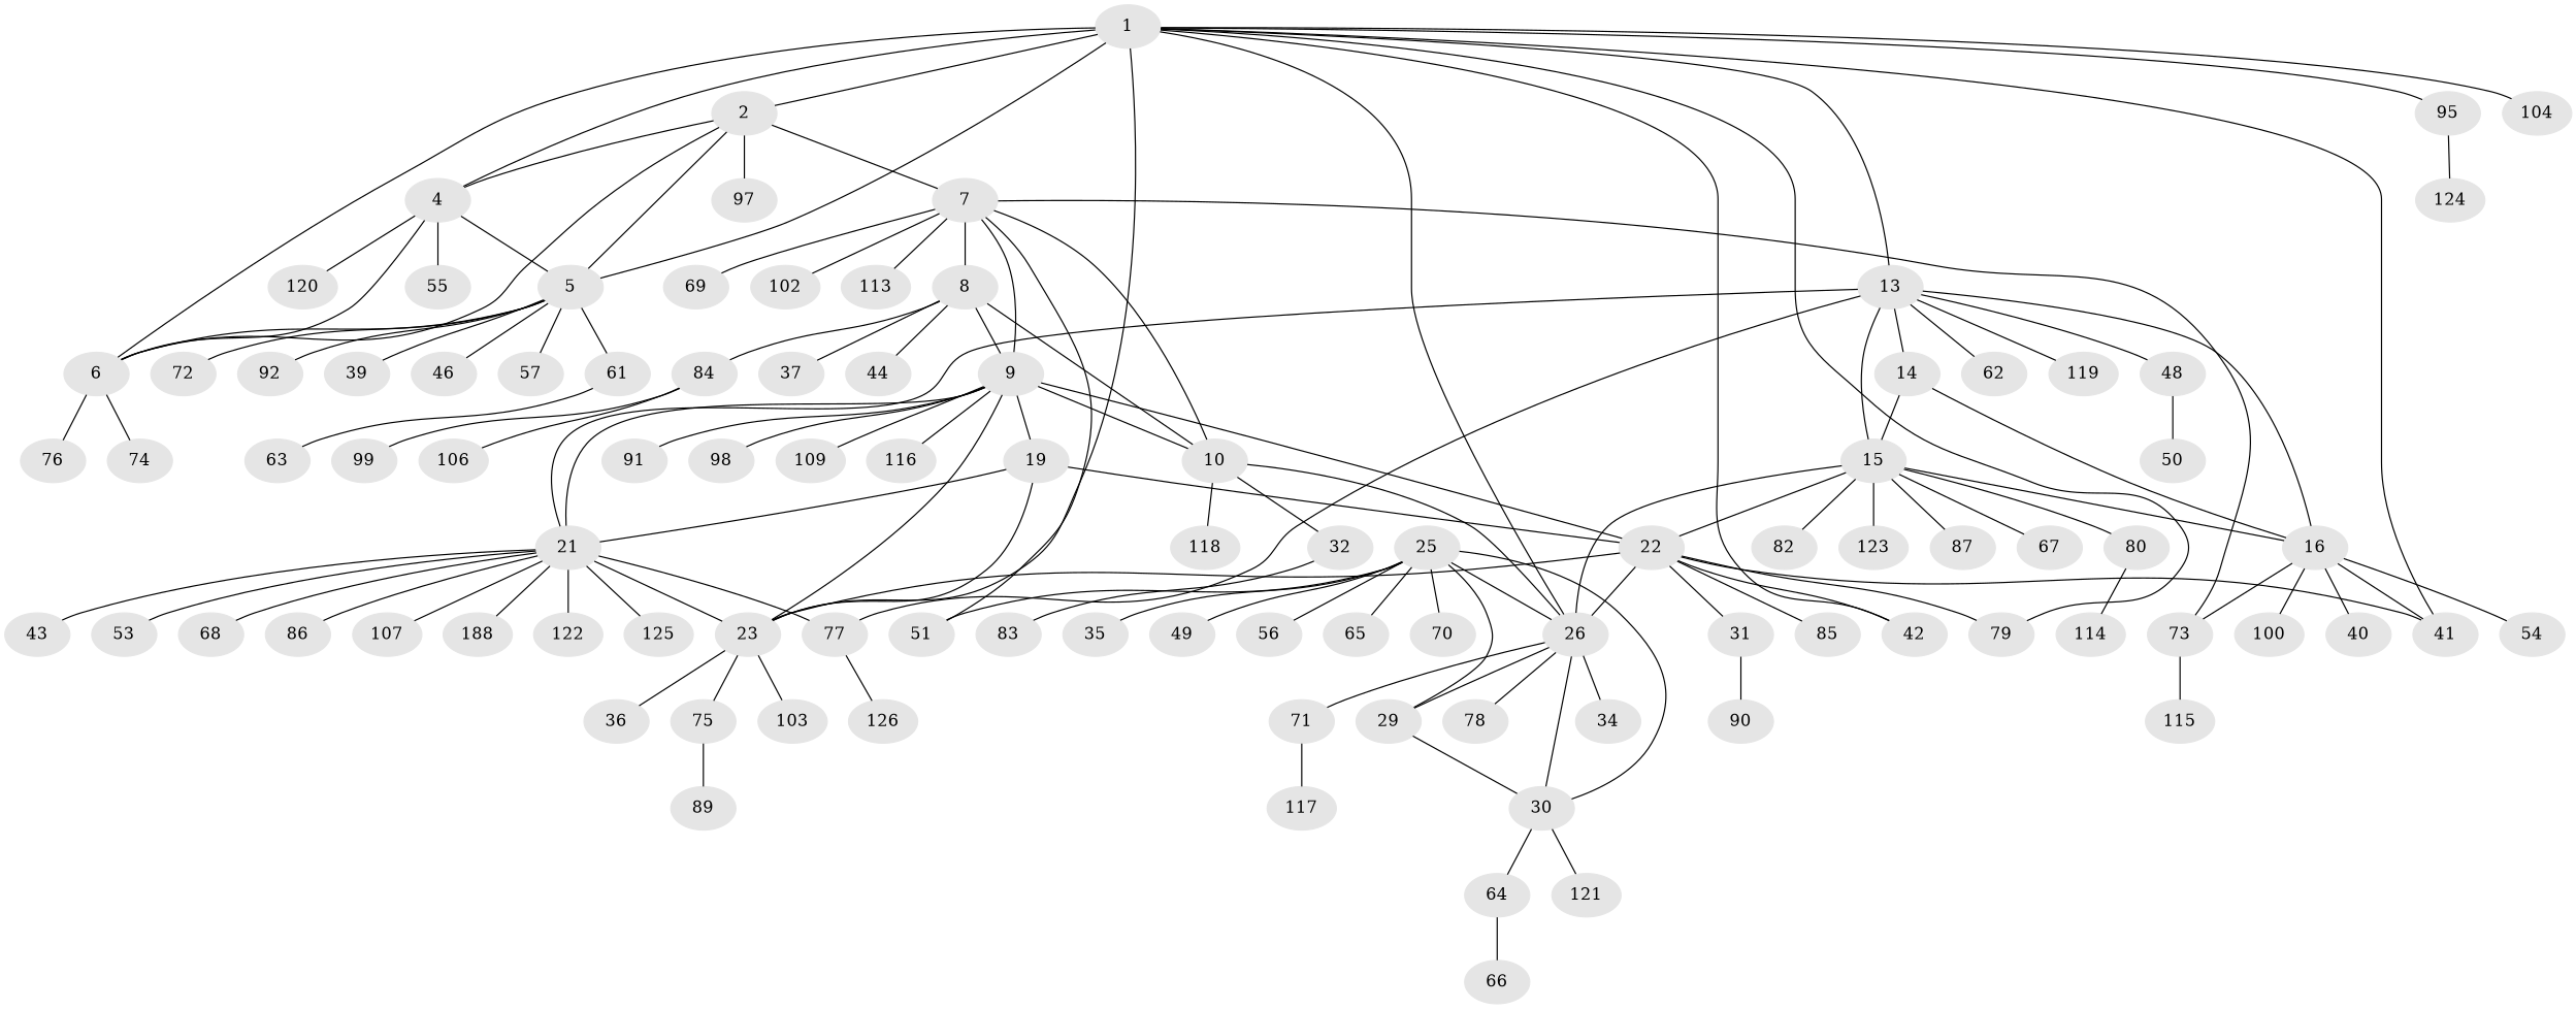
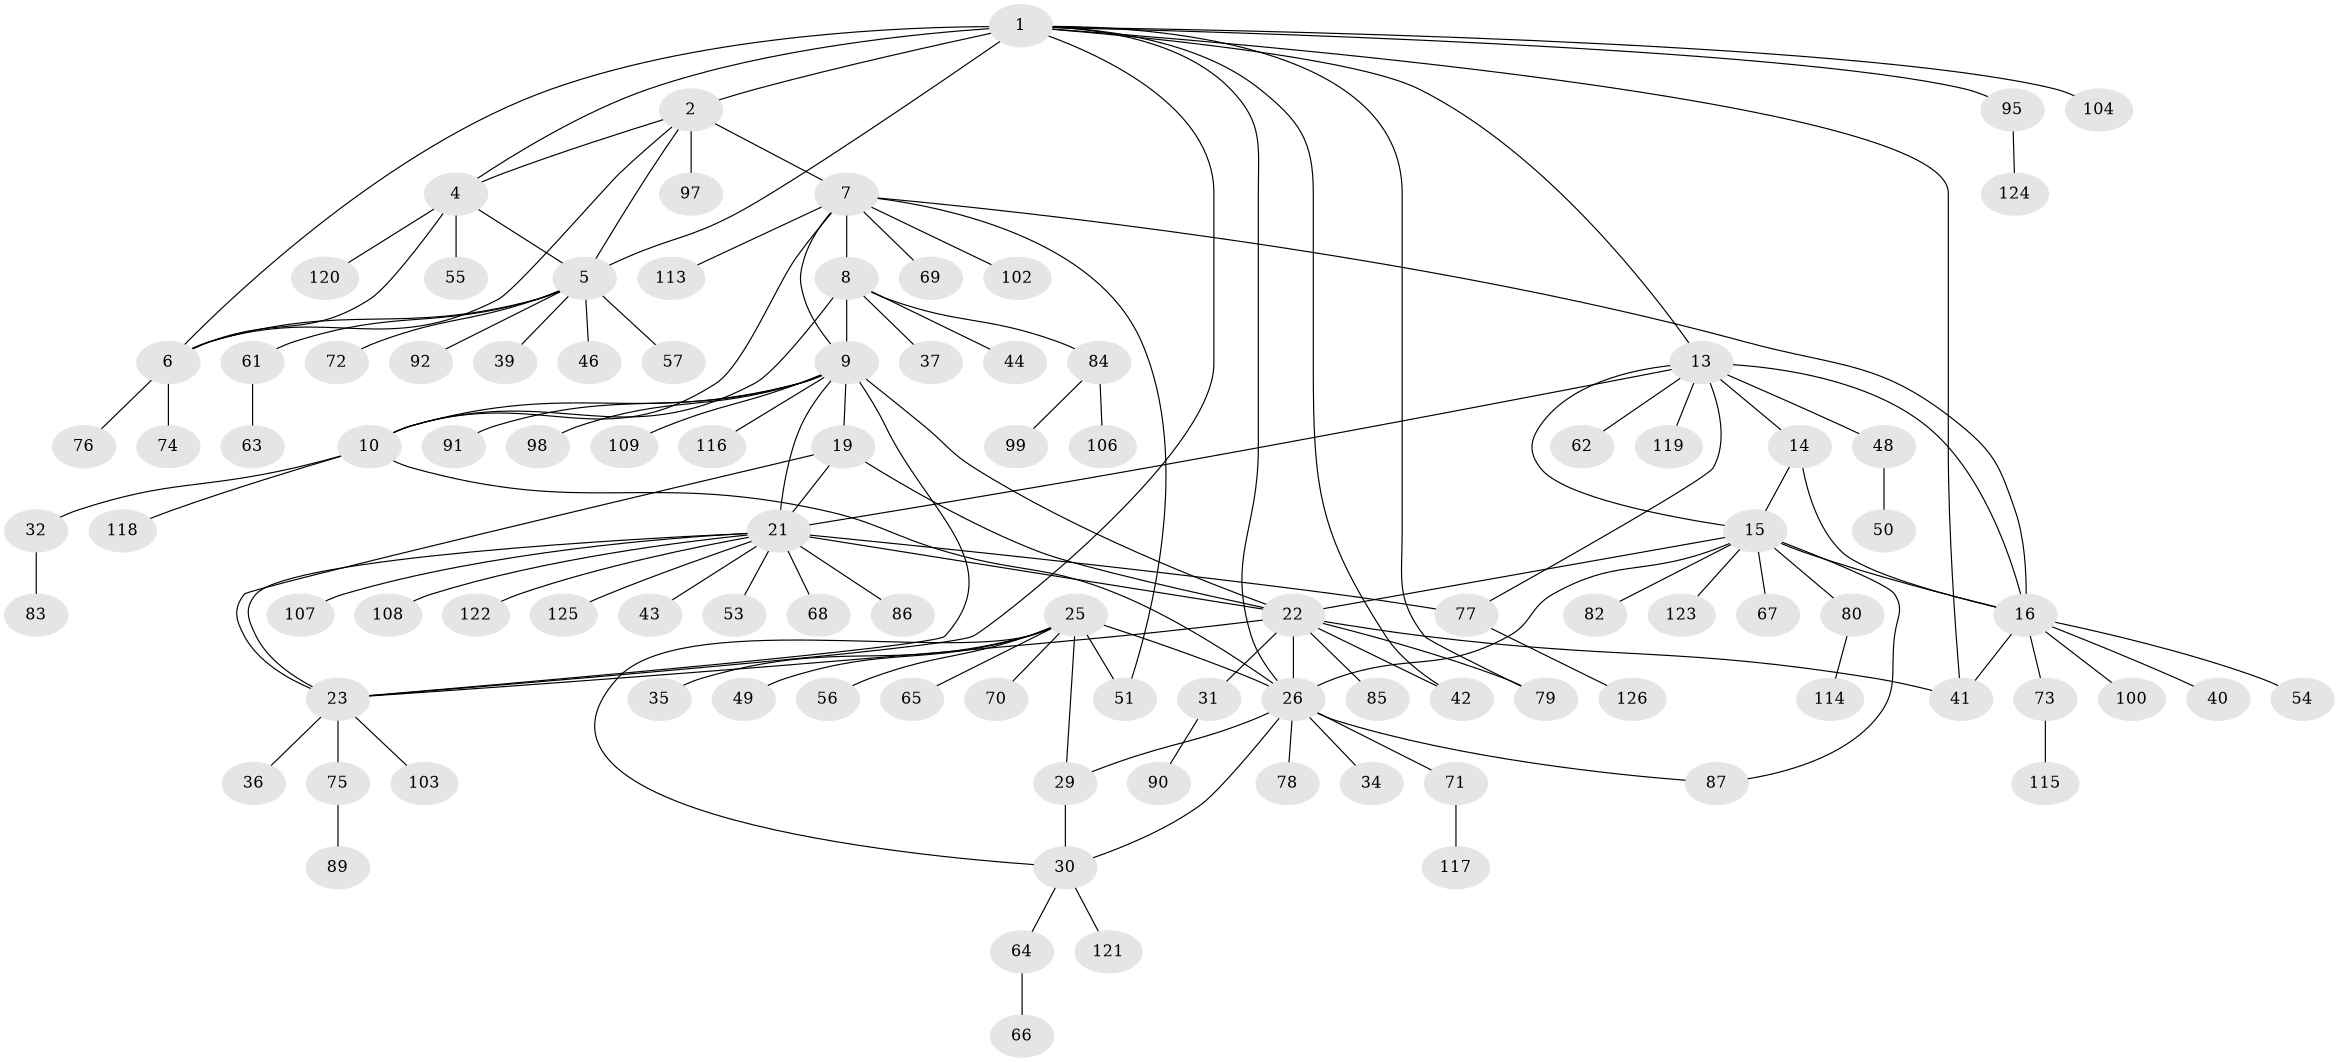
  graph {
    node [color=gray90 style=filled]
    1 [super="+3"]
    2 [super="+81"]
    4 [super="+59"]
    5 [super="+93"]
    6 [super="+47"]
    13 [super="+17"]
    23 [super="+45"]
    26 [super="+28"]
    41
    42 [super="+88"]
    79
    95
    104
    7 [super="+12"]
    97 [super="+110"]
    55
    120
    39
    46
    57
    61
    72
    92
    74
    76
    16 [super="+60"]
    21 [super="+24"]
    14 [super="+111"]
    15 [super="+18"]
    48 [super="+94"]
    62
    77
    119
    36
    75 [super="+96"]
    103
    87
    29
    30 [super="+127"]
    34
    71 [super="+105"]
    78 [super="+112"]
    124
    8 [super="+11"]
    9 [super="+20"]
    10
    51
    69
    102
    113
    63
    37
    44
    84 [super="+101"]
    19
    22 [super="+52"]
    91
    98
    109
    116
    32 [super="+33"]
    118
    40
    54
    73
    100
    99
    106
    43
    53
    68
    86
    107
-   108 [label=188]
+   108
    122
    125
    31
    85
    83
    67
    80
    82
    123
    50
    126
    114
    115
    90
    89
    25 [super="+27"]
    35 [super="+58"]
    49
    56
    65
    70
    64
    121
    117
    66
    1 -- 2 [weight=2]
    1 -- 4 [weight=2]
    1 -- 5 [weight=2]
    1 -- 6 [weight=2]
    1 -- 13
    1 -- 23
    1 -- 26
    1 -- 41
    1 -- 42
    1 -- 79
    1 -- 95
    1 -- 104
    2 -- 4
    2 -- 5
    2 -- 6
    2 -- 7
    2 -- 97
    4 -- 5
    4 -- 6
    4 -- 55
    4 -- 120
    5 -- 6
    5 -- 39
    5 -- 46
    5 -- 57
    5 -- 61
    5 -- 72
    5 -- 92
    6 -- 74
    6 -- 76
    13 -- 16 [weight=2]
    13 -- 21
    13 -- 14 [weight=2]
    13 -- 15 [weight=4]
    13 -- 48
    13 -- 62
    13 -- 77
    13 -- 119
    23 -- 36
    23 -- 75
    23 -- 103
+   26 -- 87
    26 -- 29 [weight=2]
    26 -- 30 [weight=2]
    26 -- 34
    26 -- 71
    26 -- 78
    95 -- 124
-   7 -- 73
+   7 -- 16
    7 -- 8 [weight=4]
    7 -- 9 [weight=2]
    7 -- 10 [weight=2]
    7 -- 51
    7 -- 69
    7 -- 102
    7 -- 113
    61 -- 63
    16 -- 41
    16 -- 40
    16 -- 54
    16 -- 73
    16 -- 100
    21 -- 23 [weight=2]
    21 -- 77
+   21 -- 22 [weight=2]
    21 -- 43
    21 -- 53
    21 -- 68
    21 -- 86
    21 -- 107
    21 -- 108
    21 -- 122
    21 -- 125
    14 -- 16
    14 -- 15 [weight=2]
    15 -- 26
    15 -- 16 [weight=2]
    15 -- 87
    15 -- 22
    15 -- 67
    15 -- 80
    15 -- 82
    15 -- 123
    48 -- 50
    77 -- 126
    75 -- 89
    29 -- 30
    30 -- 64
    30 -- 121
    71 -- 117
    8 -- 9 [weight=2]
    8 -- 10 [weight=2]
    8 -- 37
    8 -- 44
    8 -- 84
    9 -- 23
    9 -- 21 [weight=2]
    9 -- 10
    9 -- 19
    9 -- 22
    9 -- 91
    9 -- 98
    9 -- 109
    9 -- 116
    10 -- 26
    10 -- 32
    10 -- 118
    84 -- 99
    84 -- 106
    19 -- 23
    19 -- 21 [weight=2]
    19 -- 22
    22 -- 23
    22 -- 26
    22 -- 41
    22 -- 42
    22 -- 79
    22 -- 31
    22 -- 85
    32 -- 83
    73 -- 115
    31 -- 90
    80 -- 114
    25 -- 26 [weight=4]
    25 -- 29 [weight=2]
    25 -- 30 [weight=2]
    25 -- 51
    25 -- 35
    25 -- 49
    25 -- 56
    25 -- 65
    25 -- 70
    64 -- 66
  }
